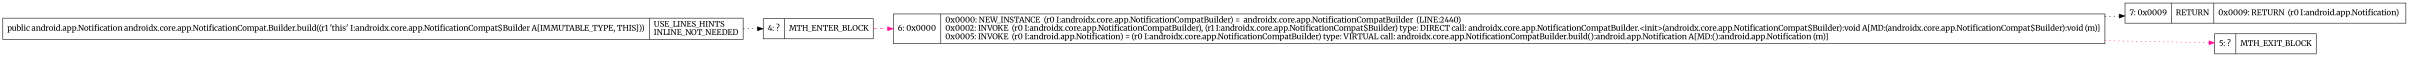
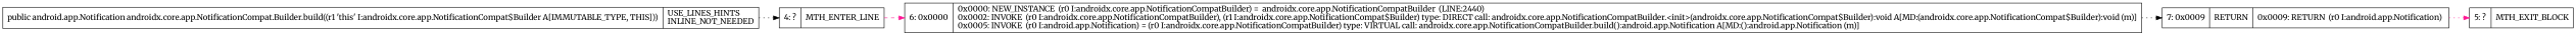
  digraph {
    fontname=Merriweather
    rankdir=LR
    node [fontname=Merriweather shape=record]
    edge [color=deeppink fontname=Merriweather style=dotted]
-   n1 [label="{4\:\ ?|MTH_ENTER_BLOCK\l}"]
+   n1 [label="{4\:\ ?|MTH_ENTER_LINE\l}"]
    n2 [label="{6\:\ 0x0000|0x0000: NEW_INSTANCE  (r0 I:androidx.core.app.NotificationCompatBuilder) =  androidx.core.app.NotificationCompatBuilder  (LINE:2440)\l0x0002: INVOKE  (r0 I:androidx.core.app.NotificationCompatBuilder), (r1 I:androidx.core.app.NotificationCompat$Builder) type: DIRECT call: androidx.core.app.NotificationCompatBuilder.\<init\>(androidx.core.app.NotificationCompat$Builder):void A[MD:(androidx.core.app.NotificationCompat$Builder):void (m)]\l0x0005: INVOKE  (r0 I:android.app.Notification) = (r0 I:androidx.core.app.NotificationCompatBuilder) type: VIRTUAL call: androidx.core.app.NotificationCompatBuilder.build():android.app.Notification A[MD:():android.app.Notification (m)]\l}"]
    n3 [label="{7\:\ 0x0009|RETURN\l|0x0009: RETURN  (r0 I:android.app.Notification) \l}"]
    n4 [label="{5\:\ ?|MTH_EXIT_BLOCK\l}"]
    n5 [label="{public android.app.Notification androidx.core.app.NotificationCompat.Builder.build((r1 'this' I:androidx.core.app.NotificationCompat$Builder A[IMMUTABLE_TYPE, THIS]))  | USE_LINES_HINTS\lINLINE_NOT_NEEDED\l}"]
    n1 -> n2 [style=dashed]
    n2 -> n3 [color=black]
-   n2 -> n4
+   n3 -> n4
    n5 -> n1 [color=black]
  }
